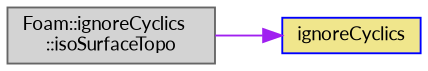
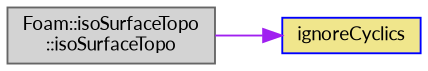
  digraph {
    rankdir=RL
    fontname=Lato
    node [fontname=Lato fontsize=10 shape=box style=filled]
    n1 [color=blue fillcolor=khaki fontcolor=black height=0.2 label=ignoreCyclics width=0.4]
-   n2 [color=gray40 fillcolor=lightgrey height=0.2 label="Foam::ignoreCyclics\l::isoSurfaceTopo" width=0.4]
+   n2 [color=gray40 fillcolor=lightgrey height=0.2 label="Foam::isoSurfaceTopo\l::isoSurfaceTopo" width=0.4]
    n1 -> n2 [color=purple dir=back fontname=Lato fontsize=10 labelfontname=Helvetica labelfontsize=10 style=solid]
  }
